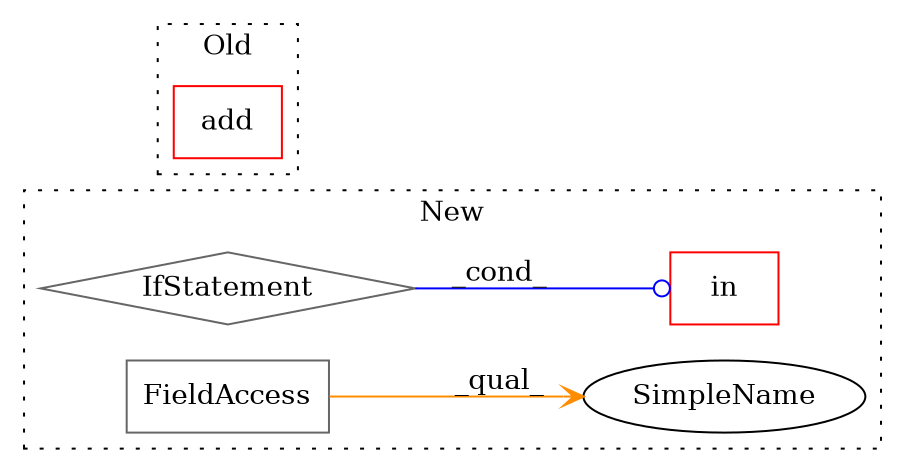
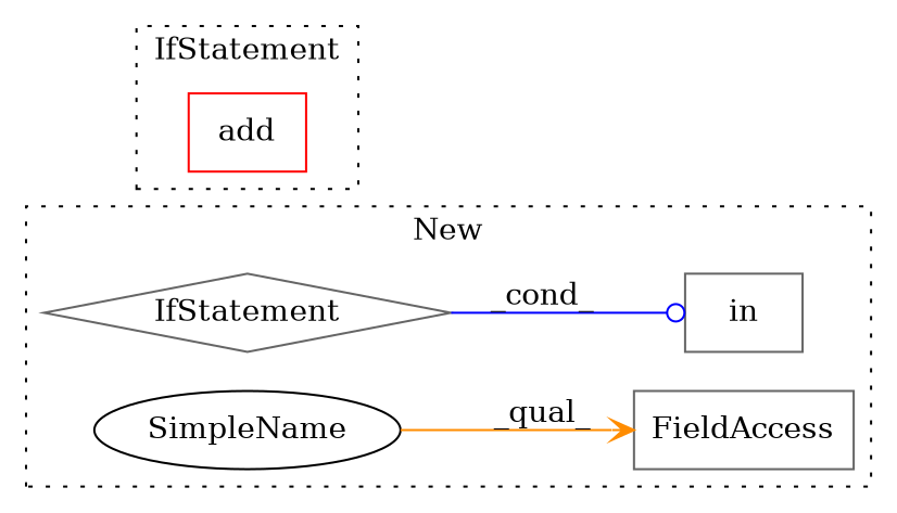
  digraph {
    rankdir=LR
    node [color=red s=2169 shape=box]
-   n1 [a=105 l=27 label=in s=2041]
+   n1 [a=105 color=gray40 l=27 label=in s=2041]
    n2 [a=25 color=gray40 l="10,2" label=IfStatement s="2031,2068" shape=diamond]
    n3 [a=22 color=gray40 l=8 label=FieldAccess]
    n4 [a=42 color=black l=2 label=SimpleName shape=ellipse]
    n5 [a=32 l="4,1" label=add s="2083,2106"]
    subgraph cluster_1 {
      label=New
      style=dotted
      n1
      n2
      n3
      n4
    }
    subgraph cluster_2 {
-     label=Old
+     label=IfStatement
      style=dotted
      n5
    }
    n2 -> n1 [arrowhead=odot color=blue label=_cond_]
-   n3 -> n4 [arrowhead=vee color=darkorange label=_qual_]
+   n4 -> n3 [arrowhead=vee color=darkorange label=_qual_]
  }
